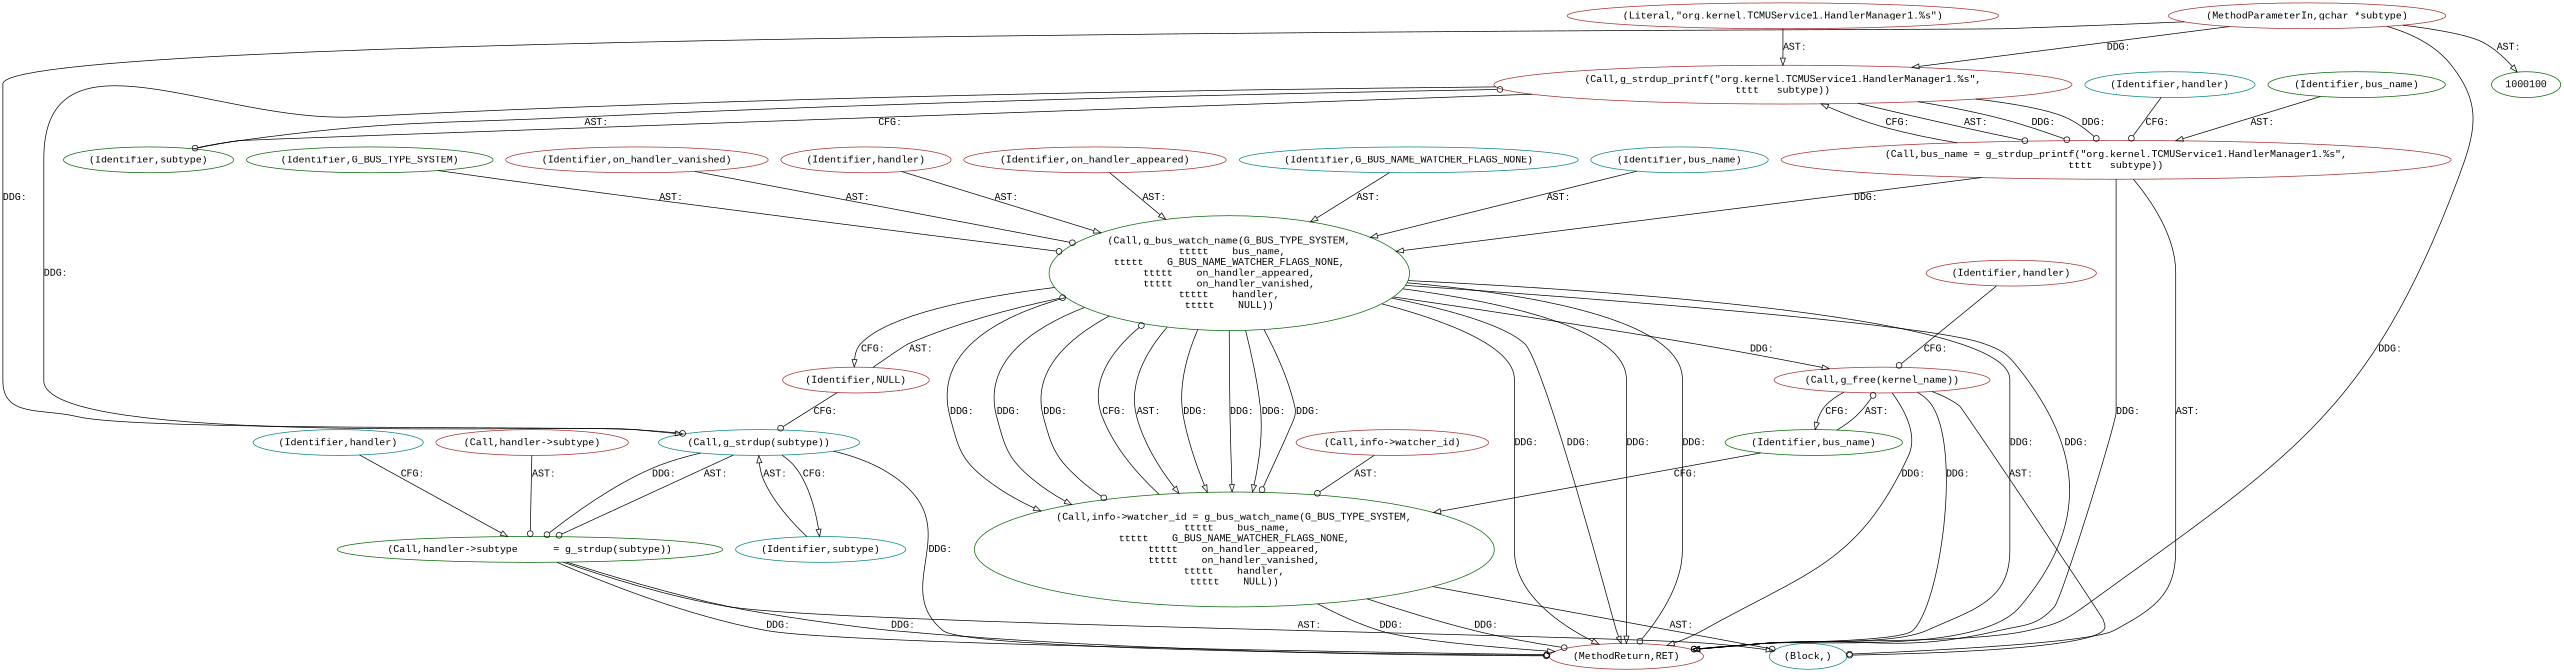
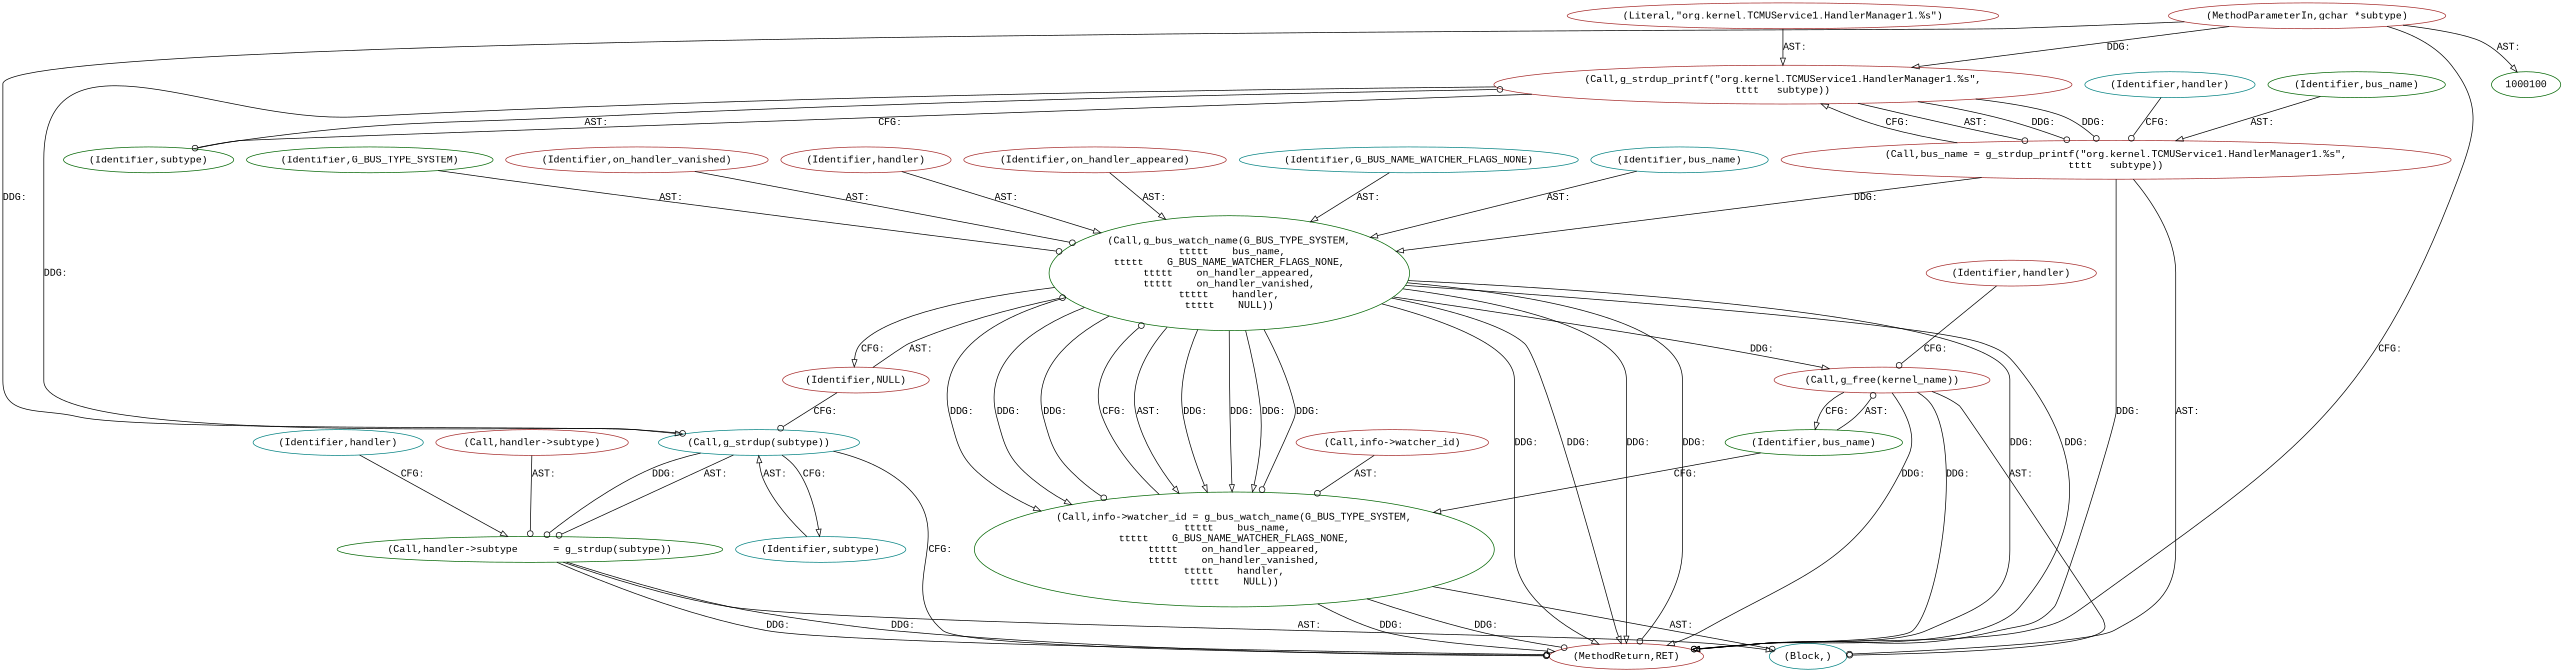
  digraph {
    fontname="Liberation Mono"
    node [color=brown fontname="Liberation Mono"]
    edge [arrowhead=onormal fontname="Liberation Mono"]
    n1 [label="(Call,g_strdup_printf(\"org.kernel.TCMUService1.HandlerManager1.%s\",\n\t\t\t\t   subtype))"]
    n2 [label="(Call,bus_name = g_strdup_printf(\"org.kernel.TCMUService1.HandlerManager1.%s\",\n\t\t\t\t   subtype))"]
    n3 [color=teal label="(Call,g_strdup(subtype))"]
    n4 [color=darkgreen label="(Identifier,subtype)"]
    n5 [label="(MethodReturn,RET)"]
    n6 [color=darkgreen label="(Call,g_bus_watch_name(G_BUS_TYPE_SYSTEM,\n \t\t\t\t\t    bus_name,\n\t\t\t\t\t    G_BUS_NAME_WATCHER_FLAGS_NONE,\n\t\t\t\t\t    on_handler_appeared,\n\t\t\t\t\t    on_handler_vanished,\n\t\t\t\t\t    handler,\n\t\t\t\t\t    NULL))"]
    n7 [color=teal label="(Block,)"]
    n8 [color=darkgreen label="(Call,handler->subtype      = g_strdup(subtype))"]
    n9 [color=teal label="(Identifier,subtype)"]
    n10 [label="(MethodParameterIn,gchar *subtype)"]
    1000100 [color=darkgreen]
    n12 [color=darkgreen label="(Call,info->watcher_id = g_bus_watch_name(G_BUS_TYPE_SYSTEM,\n \t\t\t\t\t    bus_name,\n\t\t\t\t\t    G_BUS_NAME_WATCHER_FLAGS_NONE,\n\t\t\t\t\t    on_handler_appeared,\n\t\t\t\t\t    on_handler_vanished,\n\t\t\t\t\t    handler,\n\t\t\t\t\t    NULL))"]
    n13 [label="(Call,g_free(kernel_name))"]
    n14 [label="(Identifier,NULL)"]
    n15 [color=darkgreen label="(Identifier,bus_name)"]
    n16 [label="(Identifier,on_handler_vanished)"]
    n17 [label="(Identifier,handler)"]
    n18 [color=teal label="(Identifier,handler)"]
    n19 [label="(Literal,\"org.kernel.TCMUService1.HandlerManager1.%s\")"]
    n20 [color=teal label="(Identifier,handler)"]
    n21 [label="(Identifier,on_handler_appeared)"]
    n22 [label="(Call,handler->subtype)"]
    n23 [color=darkgreen label="(Identifier,bus_name)"]
    n24 [color=teal label="(Identifier,G_BUS_NAME_WATCHER_FLAGS_NONE)"]
    n25 [color=teal label="(Identifier,bus_name)"]
    n26 [label="(Identifier,handler)"]
    n27 [label="(Call,info->watcher_id)"]
    n28 [color=darkgreen label="(Identifier,G_BUS_TYPE_SYSTEM)"]
    n1 -> n2 [arrowhead=odot label="AST: "]
    n1 -> n2 [arrowhead=odot label="DDG: "]
    n1 -> n2 [arrowhead=odot label="DDG: "]
    n1 -> n3 [label="DDG: "]
    n1 -> n4 [arrowhead=odot label="CFG: "]
    n2 -> n1 [label="CFG: "]
    n2 -> n5 [arrowhead=odot label="DDG: "]
    n2 -> n6 [label="DDG: "]
    n2 -> n7 [arrowhead=odot label="AST: "]
-   n3 -> n5 [arrowhead=odot label="DDG: "]
+   n3 -> n5 [arrowhead=odot label="CFG: "]
    n3 -> n8 [arrowhead=odot label="AST: "]
    n3 -> n8 [arrowhead=odot label="DDG: "]
    n3 -> n9 [label="CFG: "]
    n4 -> n1 [arrowhead=odot label="AST: "]
    n6 -> n5 [label="DDG: "]
    n6 -> n5 [label="DDG: "]
    n6 -> n5 [label="DDG: "]
    n6 -> n5 [label="DDG: "]
    n6 -> n5 [arrowhead=odot label="DDG: "]
    n6 -> n5 [label="DDG: "]
    n6 -> n12 [label="AST: "]
    n6 -> n12 [label="DDG: "]
    n6 -> n12 [label="DDG: "]
    n6 -> n12 [label="DDG: "]
    n6 -> n12 [arrowhead=odot label="DDG: "]
    n6 -> n12 [label="DDG: "]
    n6 -> n12 [label="DDG: "]
    n6 -> n12 [arrowhead=odot label="DDG: "]
    n6 -> n13 [label="DDG: "]
    n6 -> n14 [label="CFG: "]
    n8 -> n5 [arrowhead=odot label="DDG: "]
    n8 -> n5 [arrowhead=odot label="DDG: "]
    n8 -> n7 [label="AST: "]
    n9 -> n3 [label="AST: "]
    n10 -> n1 [label="DDG: "]
    n10 -> n3 [arrowhead=odot label="DDG: "]
-   n10 -> n5 [arrowhead=odot label="DDG: "]
+   n10 -> n5 [arrowhead=odot label="CFG: "]
    n10 -> 1000100 [label="AST: "]
    n12 -> n5 [label="DDG: "]
    n12 -> n5 [arrowhead=odot label="DDG: "]
    n12 -> n6 [arrowhead=odot label="CFG: "]
    n12 -> n7 [arrowhead=odot label="AST: "]
    n13 -> n5 [label="DDG: "]
    n13 -> n5 [label="DDG: "]
    n13 -> n7 [arrowhead=odot label="AST: "]
    n13 -> n15 [label="CFG: "]
    n14 -> n3 [arrowhead=odot label="CFG: "]
    n14 -> n6 [arrowhead=odot label="AST: "]
    n15 -> n12 [label="CFG: "]
    n15 -> n13 [arrowhead=odot label="AST: "]
    n16 -> n6 [arrowhead=odot label="AST: "]
    n17 -> n6 [label="AST: "]
    n18 -> n8 [label="CFG: "]
    n19 -> n1 [label="AST: "]
    n20 -> n2 [arrowhead=odot label="CFG: "]
    n21 -> n6 [label="AST: "]
    n22 -> n8 [arrowhead=odot label="AST: "]
    n23 -> n2 [label="AST: "]
    n24 -> n6 [label="AST: "]
    n25 -> n6 [label="AST: "]
    n26 -> n13 [arrowhead=odot label="CFG: "]
    n27 -> n12 [arrowhead=odot label="AST: "]
    n28 -> n6 [arrowhead=odot label="AST: "]
  }
